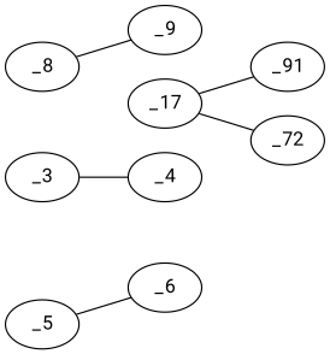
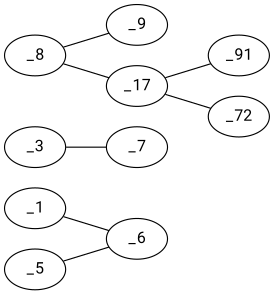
  graph {
    fontname="Roboto Mono"
    rankdir=LR
    node [charge=0 chem=1 fontname="Roboto Mono" symbol="C  " x=3.7321 y=-1]
    edge [fontname="Roboto Mono" valence=1]
+   _1 [x=2]
    _6 [x=2.866 y=-0.5]
    _3 [x=2.866 y=-2.5]
-   _4 [y=-2]
+   _4 [y=-2 label=_7]
    _5
    _8 [y=1]
    _9 [chem=2 symbol="O  " x=4.5981 y=0.5]
    n8 [chem=4 label=_17 symbol="N  " y=2]
    n9 [chem=2 label=_91 symbol="O  " x=4.5981 y=2.5]
    n10 [label=_72 x=2.866 y=2.5]
+   _1 -- _6 [valence=2]
    _3 -- _4
    _5 -- _6
    _8 -- _9 [valence=2]
+   _8 -- n8
    n8 -- n9
    n8 -- n10
  }
